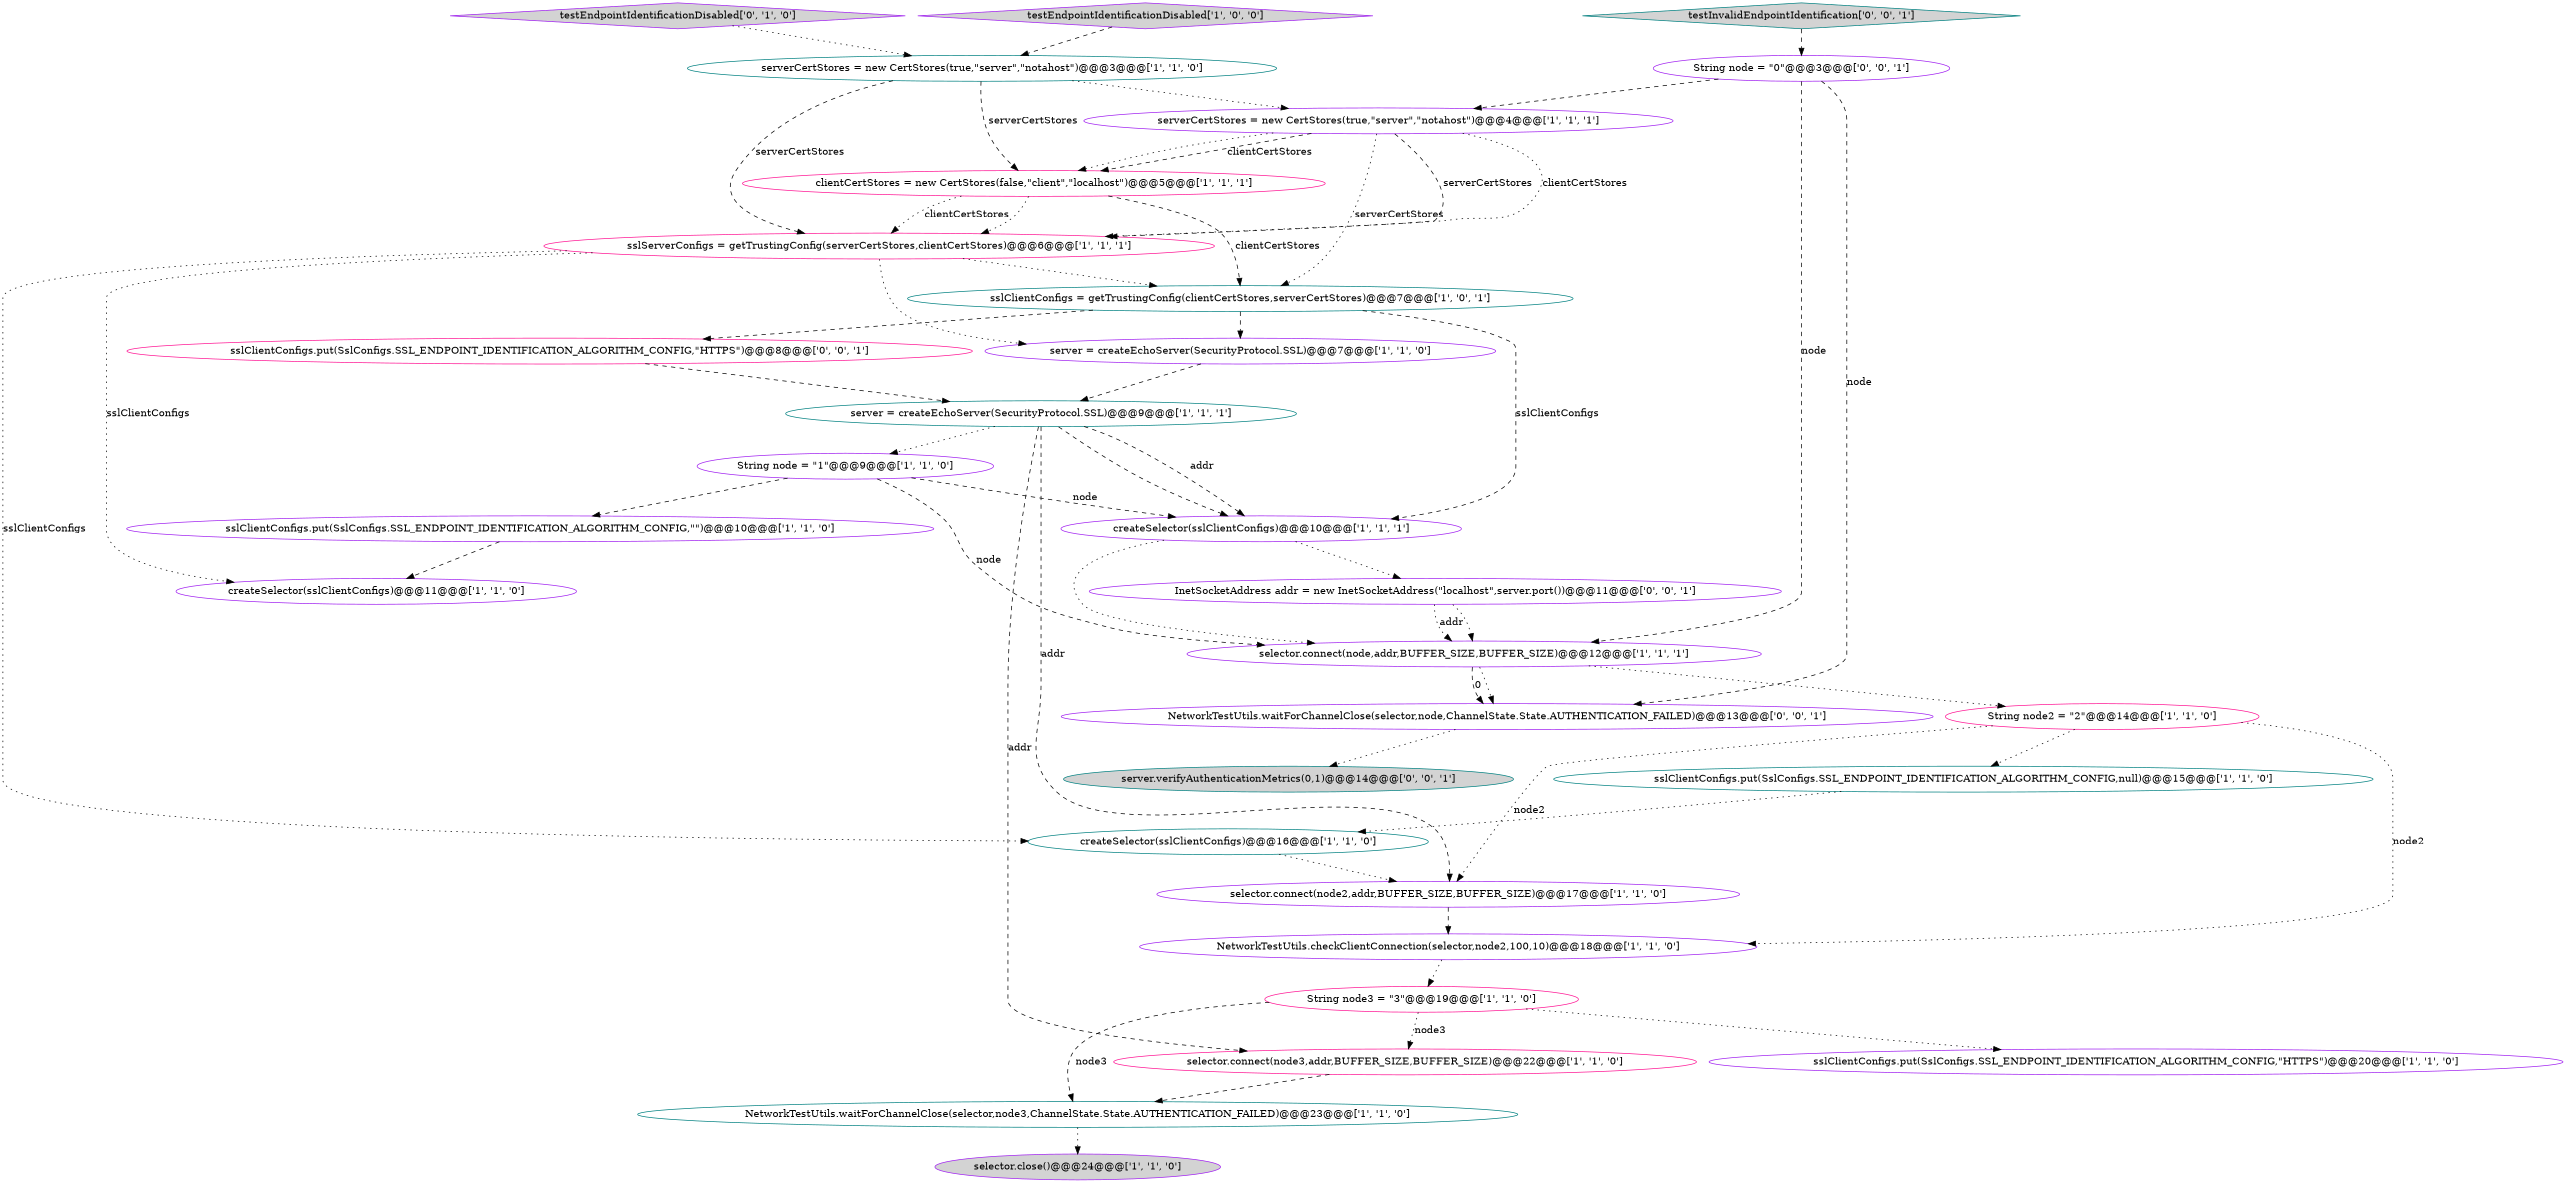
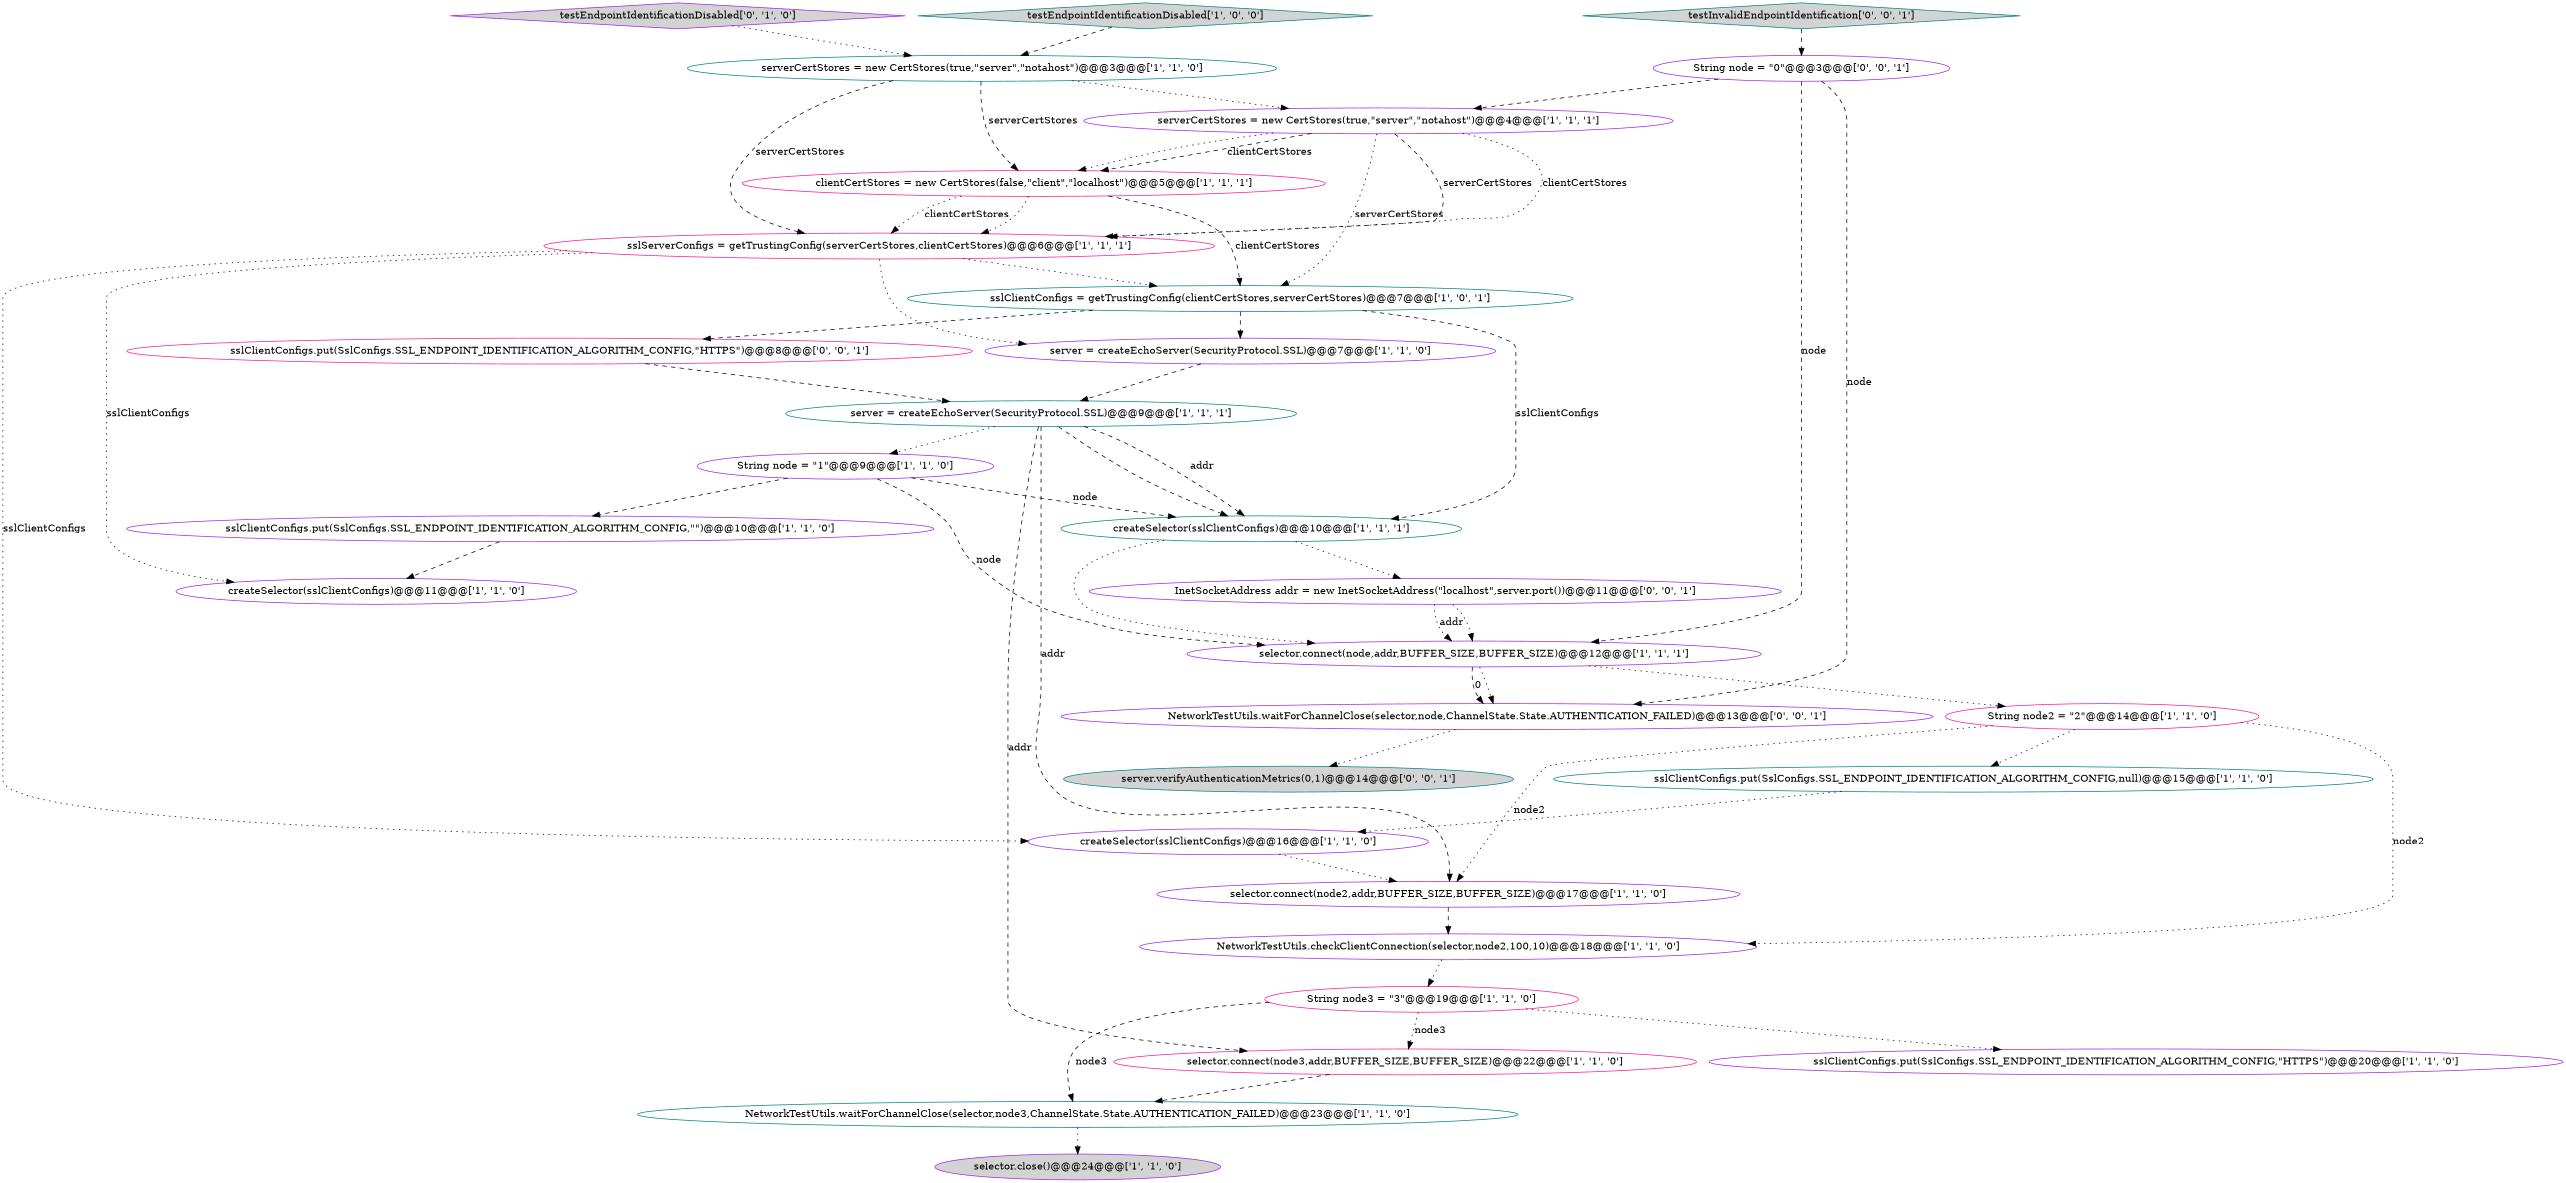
  digraph {
    node [color=purple fillcolor=white shape=ellipse style=filled]
    edge [style=dotted]
    n1 [label="selector.connect(node,addr,BUFFER_SIZE,BUFFER_SIZE)@@@12@@@['1', '1', '1']"]
    n2 [label="NetworkTestUtils.waitForChannelClose(selector,node,ChannelState.State.AUTHENTICATION_FAILED)@@@13@@@['0', '0', '1']"]
    n3 [color=deeppink label="String node2 = \"2\"@@@14@@@['1', '1', '0']"]
    n4 [color=teal fillcolor=lightgray label="server.verifyAuthenticationMetrics(0,1)@@@14@@@['0', '0', '1']"]
    n5 [label="selector.connect(node2,addr,BUFFER_SIZE,BUFFER_SIZE)@@@17@@@['1', '1', '0']"]
    n6 [color=teal label="sslClientConfigs.put(SslConfigs.SSL_ENDPOINT_IDENTIFICATION_ALGORITHM_CONFIG,null)@@@15@@@['1', '1', '0']"]
    n7 [label="NetworkTestUtils.checkClientConnection(selector,node2,100,10)@@@18@@@['1', '1', '0']"]
    n8 [label="sslClientConfigs.put(SslConfigs.SSL_ENDPOINT_IDENTIFICATION_ALGORITHM_CONFIG,\"HTTPS\")@@@20@@@['1', '1', '0']"]
    n9 [label="sslClientConfigs.put(SslConfigs.SSL_ENDPOINT_IDENTIFICATION_ALGORITHM_CONFIG,\"\")@@@10@@@['1', '1', '0']"]
    n10 [label="createSelector(sslClientConfigs)@@@11@@@['1', '1', '0']"]
    n11 [color=teal label="sslClientConfigs = getTrustingConfig(clientCertStores,serverCertStores)@@@7@@@['1', '0', '1']"]
    n12 [label="server = createEchoServer(SecurityProtocol.SSL)@@@7@@@['1', '1', '0']"]
    n13 [color=deeppink label="sslClientConfigs.put(SslConfigs.SSL_ENDPOINT_IDENTIFICATION_ALGORITHM_CONFIG,\"HTTPS\")@@@8@@@['0', '0', '1']"]
-   n14 [label="createSelector(sslClientConfigs)@@@10@@@['1', '1', '1']"]
+   n14 [color=teal label="createSelector(sslClientConfigs)@@@10@@@['1', '1', '1']"]
    n15 [color=teal label="server = createEchoServer(SecurityProtocol.SSL)@@@9@@@['1', '1', '1']"]
    n16 [label="InetSocketAddress addr = new InetSocketAddress(\"localhost\",server.port())@@@11@@@['0', '0', '1']"]
    n17 [color=teal fillcolor=lightgray label="testInvalidEndpointIdentification['0', '0', '1']" shape=diamond]
    n18 [label="String node = \"0\"@@@3@@@['0', '0', '1']"]
    n19 [label="serverCertStores = new CertStores(true,\"server\",\"notahost\")@@@4@@@['1', '1', '1']"]
    n20 [color=deeppink label="selector.connect(node3,addr,BUFFER_SIZE,BUFFER_SIZE)@@@22@@@['1', '1', '0']"]
    n21 [label="String node = \"1\"@@@9@@@['1', '1', '0']"]
    n22 [color=teal label="NetworkTestUtils.waitForChannelClose(selector,node3,ChannelState.State.AUTHENTICATION_FAILED)@@@23@@@['1', '1', '0']"]
    n23 [fillcolor=lightgray label="selector.close()@@@24@@@['1', '1', '0']"]
    n24 [color=teal label="serverCertStores = new CertStores(true,\"server\",\"notahost\")@@@3@@@['1', '1', '0']"]
    n25 [color=deeppink label="clientCertStores = new CertStores(false,\"client\",\"localhost\")@@@5@@@['1', '1', '1']"]
    n26 [color=deeppink label="sslServerConfigs = getTrustingConfig(serverCertStores,clientCertStores)@@@6@@@['1', '1', '1']"]
-   n27 [color=teal label="createSelector(sslClientConfigs)@@@16@@@['1', '1', '0']"]
+   n27 [label="createSelector(sslClientConfigs)@@@16@@@['1', '1', '0']"]
    n28 [fillcolor=lightgray label="testEndpointIdentificationDisabled['0', '1', '0']" shape=diamond]
    n29 [color=deeppink label="String node3 = \"3\"@@@19@@@['1', '1', '0']"]
-   n30 [fillcolor=lightgray label="testEndpointIdentificationDisabled['1', '0', '0']" shape=diamond]
+   n30 [color=teal fillcolor=lightgray label="testEndpointIdentificationDisabled['1', '0', '0']" shape=diamond]
    n1 -> n2
    n1 -> n2 [label=0 style=dashed]
    n1 -> n3
    n2 -> n4
    n3 -> n5 [label=node2]
    n3 -> n6
    n3 -> n7 [label=node2]
    n5 -> n7 [style=dashed]
    n6 -> n27
    n7 -> n29
    n9 -> n10 [style=dashed]
    n11 -> n12 [style=dashed]
    n11 -> n13 [style=dashed]
    n11 -> n14 [label=sslClientConfigs style=dashed]
    n12 -> n15 [style=dashed]
    n13 -> n15 [style=dashed]
    n14 -> n1
    n14 -> n16
    n15 -> n5 [label=addr style=dashed]
    n15 -> n14 [label=addr style=dashed]
    n15 -> n14 [style=dashed]
    n15 -> n20 [label=addr style=dashed]
    n15 -> n21
    n16 -> n1 [label=addr]
    n16 -> n1
    n17 -> n18 [style=dashed]
    n18 -> n1 [label="node" style=dashed]
    n18 -> n2 [label="node" style=dashed]
    n18 -> n19 [style=dashed]
    n19 -> n11 [label=serverCertStores]
    n19 -> n25 [label=clientCertStores style=dashed]
    n19 -> n25
    n19 -> n26 [label=serverCertStores style=dashed]
    n19 -> n26 [label=clientCertStores]
    n20 -> n22 [style=dashed]
    n21 -> n1 [label="node" style=dashed]
    n21 -> n9 [style=dashed]
    n21 -> n14 [label="node" style=dashed]
    n22 -> n23
    n24 -> n19
    n24 -> n25 [label=serverCertStores style=dashed]
    n24 -> n26 [label=serverCertStores style=dashed]
    n25 -> n11 [label=clientCertStores style=dashed]
    n25 -> n26 [label=clientCertStores]
    n25 -> n26
    n26 -> n10 [label=sslClientConfigs]
    n26 -> n11
    n26 -> n12
    n26 -> n27 [label=sslClientConfigs]
    n27 -> n5
    n28 -> n24
    n29 -> n8
    n29 -> n20 [label=node3]
    n29 -> n22 [label=node3 style=dashed]
    n30 -> n24 [style=dashed]
  }
